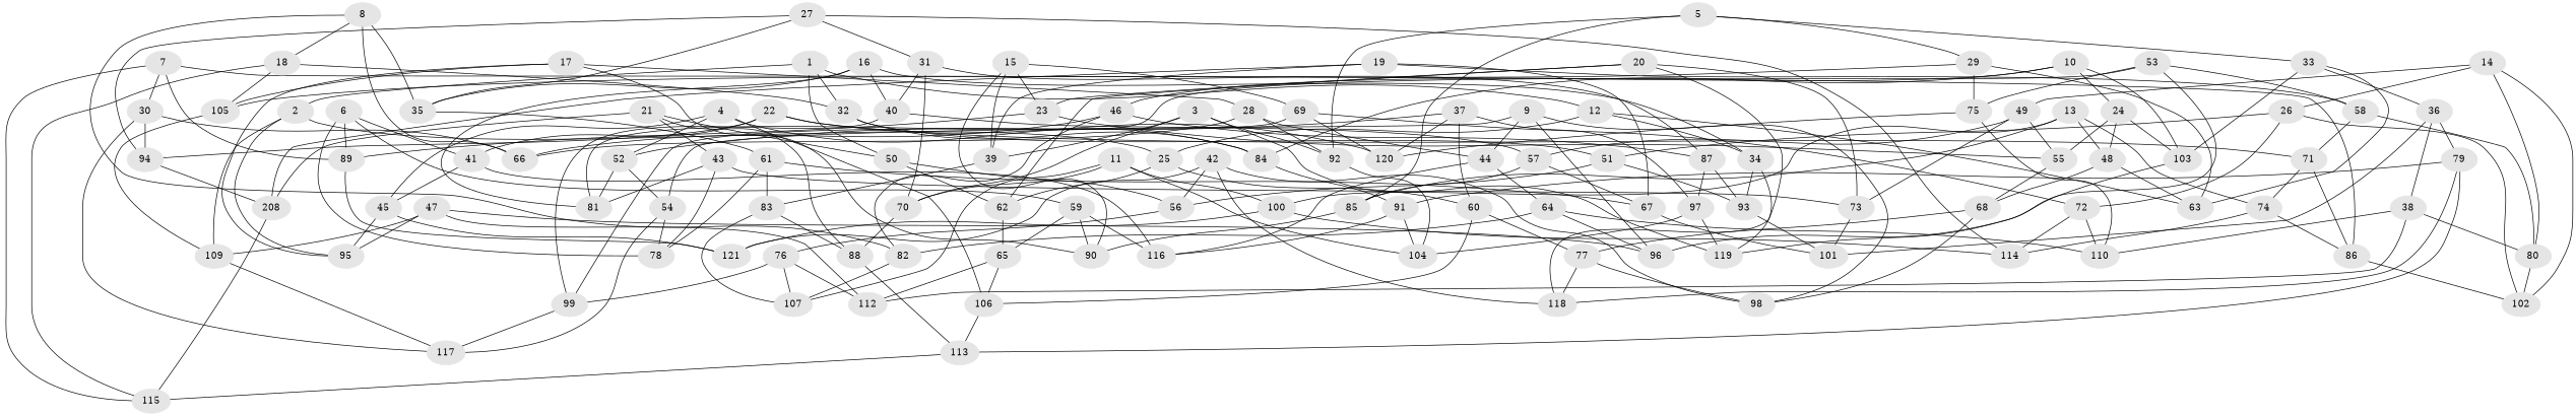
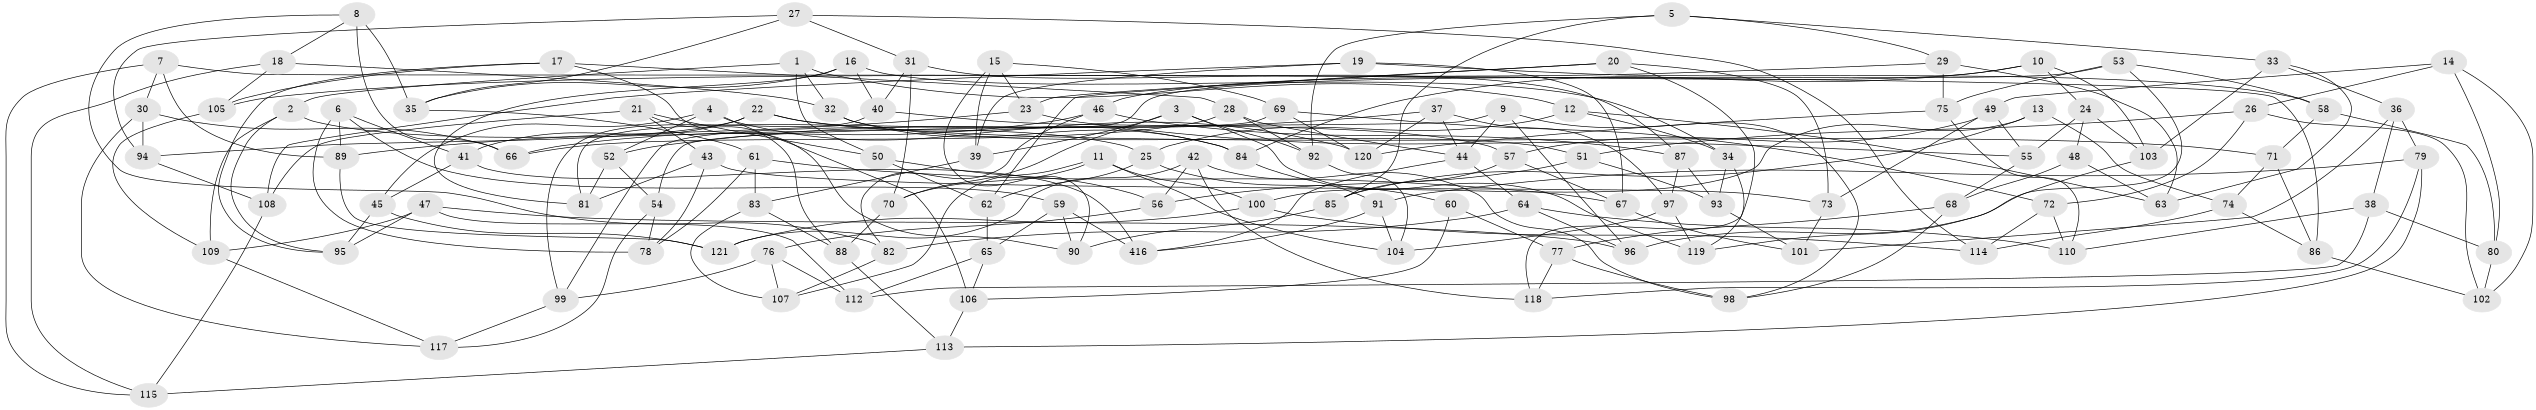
  graph {
    node [color=gray90 style=filled]
    1
    2
    12
    32
    50
    25
    95
    109
    34
    63
    84
    51
    62
    56
    60
    117
    3
    39
    70
    92
    119
    83
    88
    104
    4
    45
    52
    106
    n29 [label=121]
    54
    81
    91
    113
    5
    29
    33
    85
    105
    75
    103
    36
    90
    6
    41
    59
    78
    89
-   116
+   116 [label=416]
    65
    7
    30
    86
    115
    66
    94
    102
    8
    18
    35
    82
    61
    107
    9
    44
    96
    98
    64
    10
    24
    46
    48
    55
    87
    11
    100
    114
    93
    13
    74
    68
    14
    26
    49
    80
    72
    73
    57
    15
    23
    69
    120
    99
    16
    40
    17
    28
    19
    58
    67
-   108 [label=208]
+   108
    71
    101
    20
    118
    21
    43
    22
    77
    110
    27
    31
    97
    38
    79
    112
    37
    42
    76
    47
    53
    1 -- 2
    1 -- 12
    1 -- 32
    1 -- 50
    2 -- 25
    2 -- 95
    2 -- 109
    12 -- 25
    12 -- 34
    12 -- 63
    32 -- 84
    32 -- 51
    50 -- 62
    50 -- 56
    25 -- 62
    25 -- 60
    109 -- 117
    34 -- 119
    34 -- 93
    84 -- 91
    51 -- 56
    51 -- 93
    62 -- 65
    56 -- 76
    60 -- 106
    60 -- 77
    3 -- 39
    3 -- 70
    3 -- 92
    3 -- 119
    39 -- 83
    70 -- 88
    92 -- 104
    83 -- 88
    83 -- 107
    88 -- 113
    4 -- 84
    4 -- 45
    4 -- 52
    4 -- 106
    45 -- 95
    45 -- n29
    52 -- 54
    52 -- 81
    106 -- 113
    54 -- 117
    54 -- 78
    91 -- 104
    91 -- 116
    113 -- 115
    5 -- 92
    5 -- 29
    5 -- 33
    5 -- 85
    29 -- 63
    29 -- 105
    29 -- 75
    33 -- 63
    33 -- 103
    33 -- 36
    85 -- 90
    105 -- 109
    75 -- 120
    75 -- 110
    103 -- 119
    36 -- 101
    36 -- 38
    36 -- 79
    6 -- 41
    6 -- 59
    6 -- 78
    6 -- 89
    41 -- 45
    41 -- 116
    59 -- 90
    59 -- 116
    59 -- 65
    89 -- n29
    65 -- 106
    65 -- 112
    7 -- 89
    7 -- 30
    7 -- 86
    7 -- 115
    30 -- 117
    30 -- 66
    30 -- 94
    86 -- 102
    94 -- 108
    8 -- 66
    8 -- 18
    8 -- 35
    8 -- 82
    18 -- 32
    18 -- 105
    18 -- 115
    35 -- 61
    82 -- 107
    61 -- 83
    61 -- 78
    61 -- 67
    9 -- 54
    9 -- 44
    9 -- 96
    9 -- 98
    44 -- 116
    44 -- 64
    64 -- 82
    64 -- 96
    64 -- 110
    10 -- 84
    10 -- 103
    10 -- 24
    10 -- 46
    24 -- 103
    24 -- 48
    24 -- 55
    46 -- 66
    46 -- 82
    46 -- 87
    48 -- 63
    48 -- 68
    55 -- 68
    87 -- 93
    87 -- 97
    11 -- 70
    11 -- 104
    11 -- 107
    11 -- 100
    100 -- n29
    100 -- 114
    93 -- 101
    13 -- 85
-   13 -- 48
    13 -- 100
    13 -- 74
    74 -- 86
    74 -- 114
    68 -- 98
    68 -- 77
    14 -- 102
    14 -- 26
    14 -- 49
    14 -- 80
    26 -- 51
    26 -- 102
    26 -- 72
    49 -- 55
    49 -- 73
    49 -- 57
    80 -- 102
    72 -- 114
    72 -- 110
    73 -- 101
    57 -- 85
    57 -- 67
    15 -- 39
    15 -- 90
    15 -- 23
    15 -- 69
    23 -- 89
    23 -- 55
    69 -- 72
    69 -- 120
    69 -- 99
    99 -- 117
    16 -- 34
    16 -- 81
    16 -- 35
    16 -- 40
    40 -- 57
    40 -- 99
    17 -- 95
    17 -- 105
    17 -- 90
    17 -- 28
    28 -- 92
    28 -- 66
    28 -- 44
    19 -- 39
    19 -- 58
    19 -- 67
    19 -- 108
    58 -- 80
    58 -- 71
    67 -- 101
    108 -- 115
    71 -- 86
    71 -- 74
    20 -- 62
    20 -- 73
    20 -- 23
    20 -- 118
    21 -- 50
    21 -- 88
    21 -- 108
    21 -- 43
    43 -- 81
    43 -- 78
    43 -- 73
    22 -- 41
    22 -- 94
    22 -- 120
    22 -- 71
    77 -- 98
    77 -- 118
    27 -- 94
    27 -- 35
    27 -- 114
    27 -- 31
    31 -- 70
    31 -- 87
    31 -- 40
    97 -- 119
    97 -- 104
    38 -- 80
    38 -- 110
    38 -- 112
    79 -- 91
    79 -- 113
    79 -- 118
-   37 -- 60
+   37 -- 44
    37 -- 52
    37 -- 120
    37 -- 97
    42 -- 56
    42 -- n29
    42 -- 98
    42 -- 118
    76 -- 107
    76 -- 99
    76 -- 112
    47 -- 95
    47 -- 109
    47 -- 96
    47 -- 112
    53 -- 81
    53 -- 75
    53 -- 96
    53 -- 58
  }
